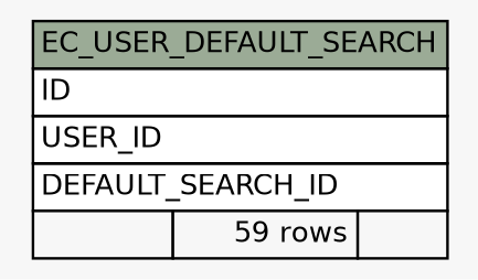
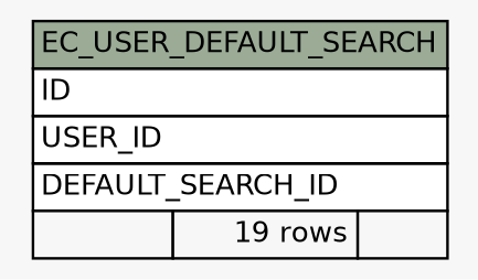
  digraph {
    bgcolor="#f7f7f7"
    fontname=Helvetica
    fontsize=11
    nodesep=0.18
    rankdir=RL
    ranksep=0.46
-   n1 [fontname=Helvetica fontsize=11 label=<     <TABLE BORDER="0" CELLBORDER="1" CELLSPACING="0" BGCOLOR="#ffffff">       <TR><TD COLSPAN="3" BGCOLOR="#9bab96" ALIGN="CENTER">EC_USER_DEFAULT_SEARCH</TD></TR>       <TR><TD PORT="ID" COLSPAN="3" ALIGN="LEFT">ID</TD></TR>       <TR><TD PORT="USER_ID" COLSPAN="3" ALIGN="LEFT">USER_ID</TD></TR>       <TR><TD PORT="DEFAULT_SEARCH_ID" COLSPAN="3" ALIGN="LEFT">DEFAULT_SEARCH_ID</TD></TR>       <TR><TD ALIGN="LEFT" BGCOLOR="#f7f7f7">  </TD><TD ALIGN="RIGHT" BGCOLOR="#f7f7f7">59 rows</TD><TD ALIGN="RIGHT" BGCOLOR="#f7f7f7">  </TD></TR>     </TABLE>> shape=plaintext]
+   n1 [fontname=Helvetica fontsize=11 label=<     <TABLE BORDER="0" CELLBORDER="1" CELLSPACING="0" BGCOLOR="#ffffff">       <TR><TD COLSPAN="3" BGCOLOR="#9bab96" ALIGN="CENTER">EC_USER_DEFAULT_SEARCH</TD></TR>       <TR><TD PORT="ID" COLSPAN="3" ALIGN="LEFT">ID</TD></TR>       <TR><TD PORT="USER_ID" COLSPAN="3" ALIGN="LEFT">USER_ID</TD></TR>       <TR><TD PORT="DEFAULT_SEARCH_ID" COLSPAN="3" ALIGN="LEFT">DEFAULT_SEARCH_ID</TD></TR>       <TR><TD ALIGN="LEFT" BGCOLOR="#f7f7f7">  </TD><TD ALIGN="RIGHT" BGCOLOR="#f7f7f7">19 rows</TD><TD ALIGN="RIGHT" BGCOLOR="#f7f7f7">  </TD></TR>     </TABLE>> shape=plaintext]
  }
